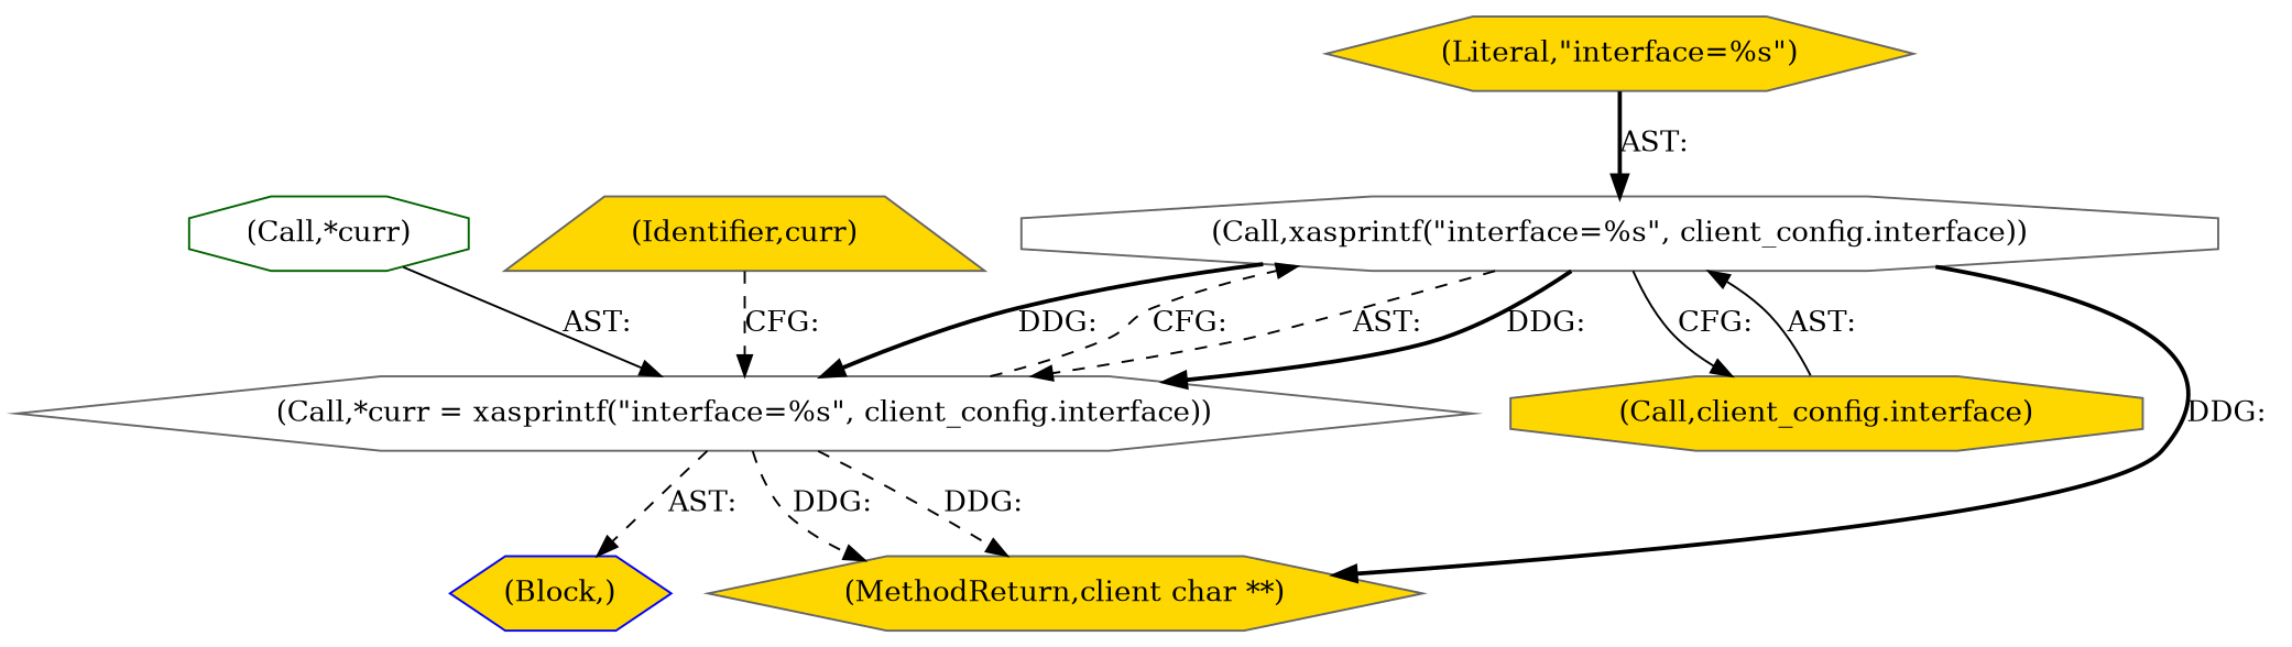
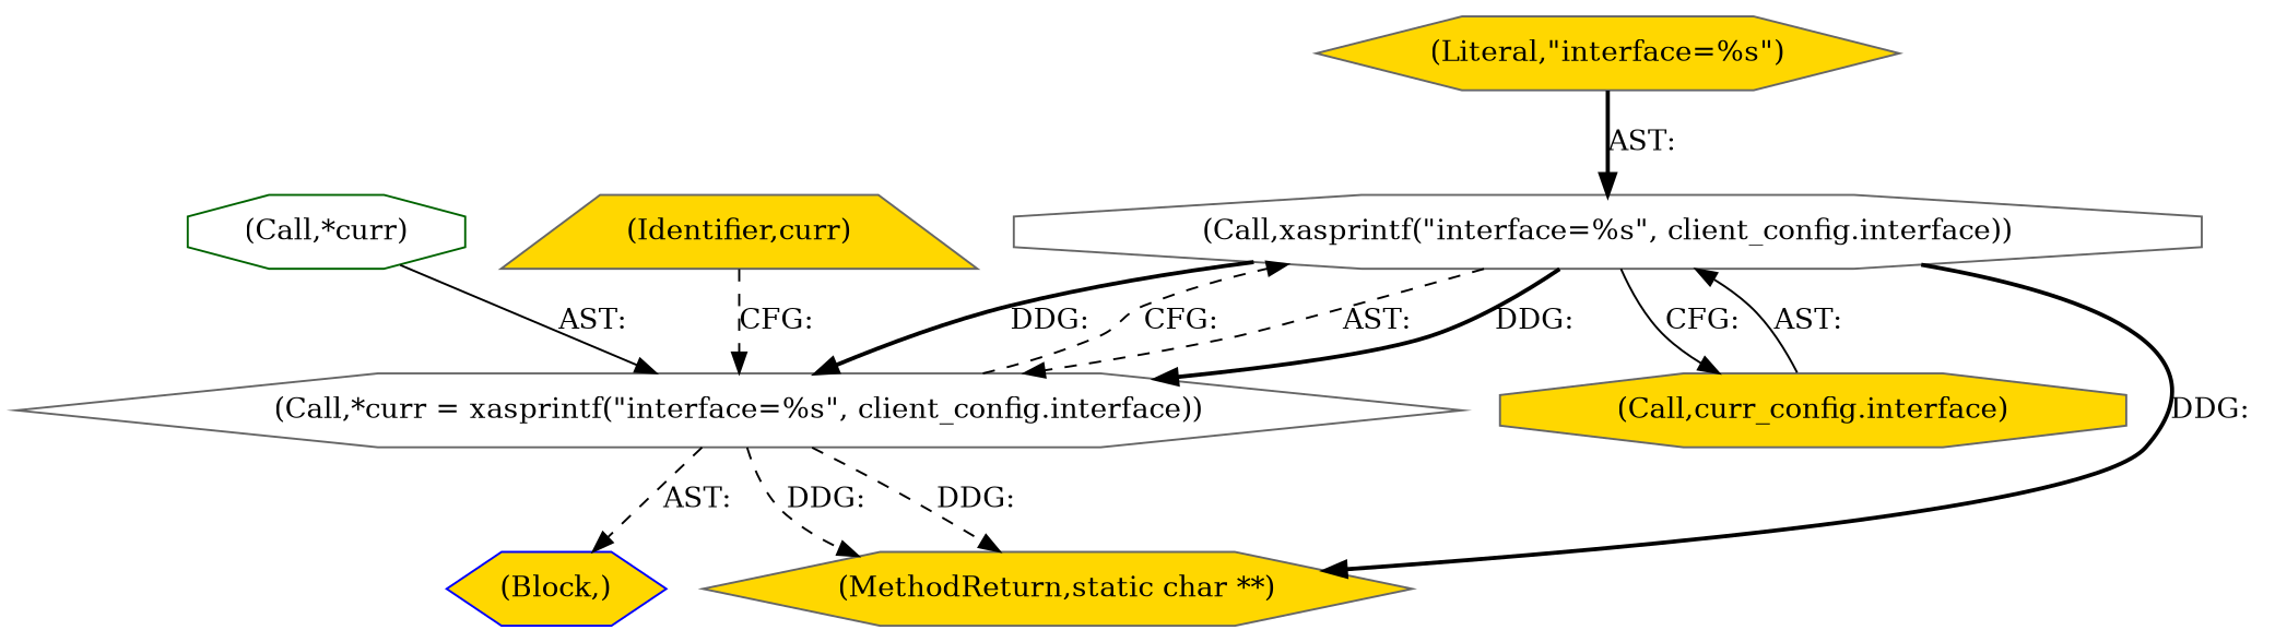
  digraph {
    node [color=gray40 fillcolor=gold shape=hexagon style=filled]
    edge [style=dashed]
    n1 [fillcolor=white label="(Call,xasprintf(\"interface=%s\", client_config.interface))" shape=octagon]
    n2 [fillcolor=white label="(Call,*curr = xasprintf(\"interface=%s\", client_config.interface))"]
-   n3 [label="(Call,client_config.interface)" shape=octagon]
-   n4 [label="(MethodReturn,client char **)"]
+   n3 [label="(Call,curr_config.interface)" shape=octagon]
+   n4 [label="(MethodReturn,static char **)"]
    n5 [color=blue label="(Block,)"]
    n6 [color=darkgreen fillcolor=white label="(Call,*curr)" shape=octagon]
    n7 [label="(Literal,\"interface=%s\")"]
    n8 [label="(Identifier,curr)" shape=trapezium]
    n1 -> n2 [label="AST: "]
    n1 -> n2 [label="DDG: " style=bold]
    n1 -> n2 [label="DDG: " style=bold]
    n1 -> n3 [label="CFG: " style=solid]
    n1 -> n4 [label="DDG: " style=bold]
    n2 -> n1 [label="CFG: "]
    n2 -> n4 [label="DDG: "]
    n2 -> n4 [label="DDG: "]
    n2 -> n5 [label="AST: "]
    n3 -> n1 [label="AST: " style=solid]
    n6 -> n2 [label="AST: " style=solid]
    n7 -> n1 [label="AST: " style=bold]
    n8 -> n2 [label="CFG: "]
  }
